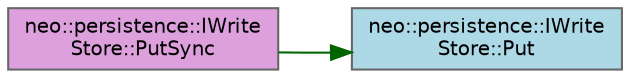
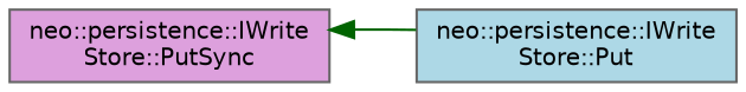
  digraph {
    rankdir=LR
    node [fontname=Helvetica fontsize=10 shape=box style=filled]
    n1 [color=gray40 fillcolor=plum fontcolor=black height=0.2 label="neo::persistence::IWrite\lStore::PutSync" width=0.4]
    n2 [color=grey40 fillcolor=lightblue height=0.2 label="neo::persistence::IWrite\lStore::Put" width=0.4]
-   n1 -> n2 [color=darkgreen fontname=Helvetica fontsize=10 labelfontname=Helvetica labelfontsize=10 style=solid]
+   n2 -> n1 [color=darkgreen fontname=Helvetica fontsize=10 labelfontname=Helvetica labelfontsize=10 style=solid]
  }
